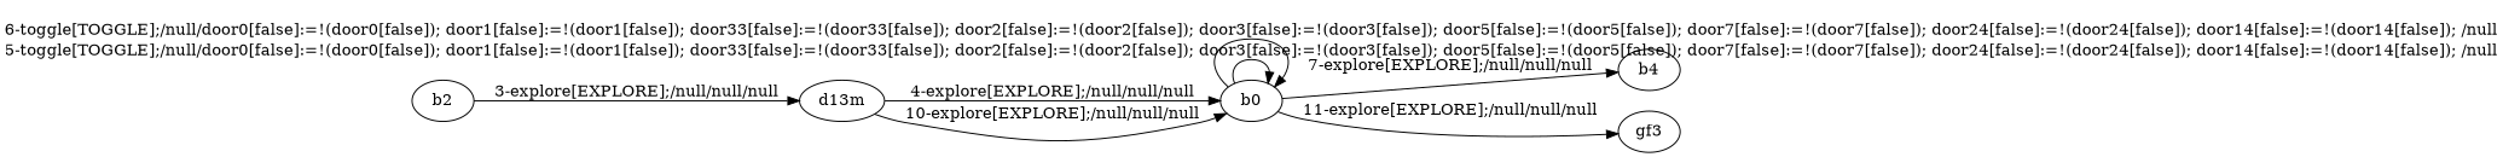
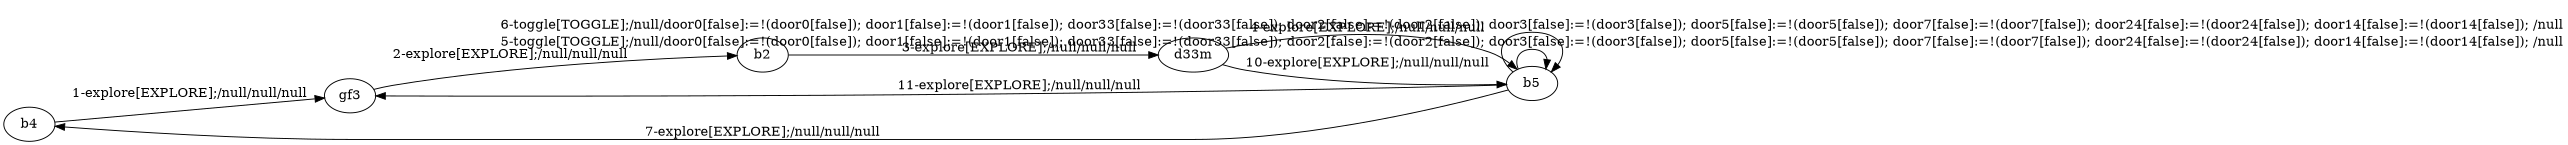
  digraph {
    rankdir=LR
    b4
    gf3
    b2
-   d33m [label=d13m]
-   b0
+   d33m
+   b0 [label=b5]
+   b4 -> gf3 [label="1-explore[EXPLORE];/null/null/null"]
+   gf3 -> b2 [label="2-explore[EXPLORE];/null/null/null"]
    b2 -> d33m [label="3-explore[EXPLORE];/null/null/null"]
    d33m -> b0 [label="4-explore[EXPLORE];/null/null/null"]
    d33m -> b0 [label="10-explore[EXPLORE];/null/null/null"]
    b0 -> b4 [label="7-explore[EXPLORE];/null/null/null"]
    b0 -> gf3 [label="11-explore[EXPLORE];/null/null/null"]
    b0 -> b0 [label="5-toggle[TOGGLE];/null/door0[false]:=!(door0[false]); door1[false]:=!(door1[false]); door33[false]:=!(door33[false]); door2[false]:=!(door2[false]); door3[false]:=!(door3[false]); door5[false]:=!(door5[false]); door7[false]:=!(door7[false]); door24[false]:=!(door24[false]); door14[false]:=!(door14[false]); /null"]
    b0 -> b0 [label="6-toggle[TOGGLE];/null/door0[false]:=!(door0[false]); door1[false]:=!(door1[false]); door33[false]:=!(door33[false]); door2[false]:=!(door2[false]); door3[false]:=!(door3[false]); door5[false]:=!(door5[false]); door7[false]:=!(door7[false]); door24[false]:=!(door24[false]); door14[false]:=!(door14[false]); /null"]
  }
